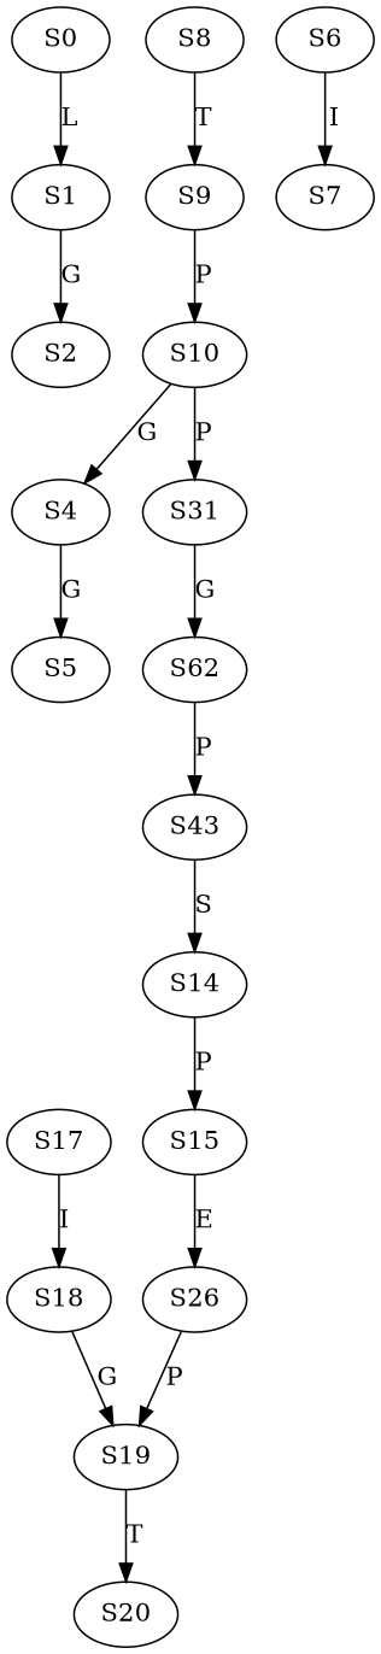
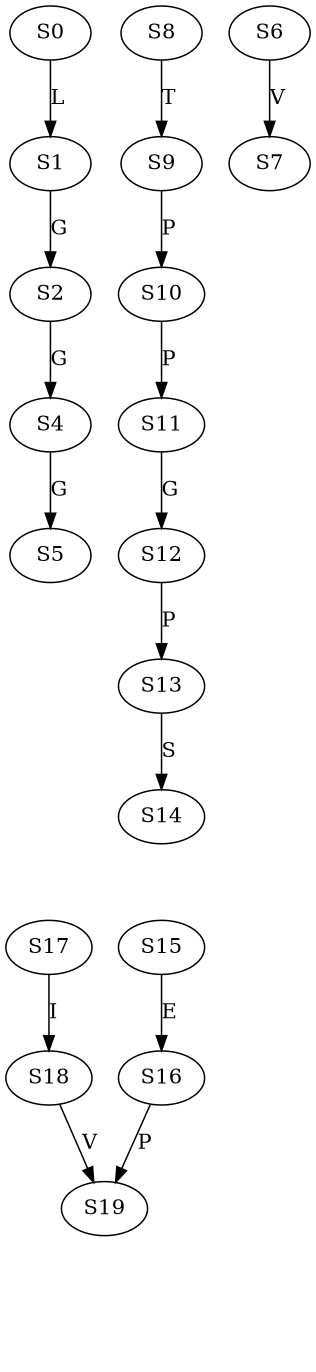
  strict digraph {
    S0
    S1
    S2
    S4
    S5
    S6
    S7
    S8
    S9
    S10
-   S11 [label=S31]
-   S12 [label=S62]
-   S13 [label=S43]
+   S11
+   S12
+   S13
    S14
    S15
-   S16 [label=S26]
+   S16
    S19
    S17
    S18
-   S20
    S0 -> S1 [label=L]
    S1 -> S2 [label=G]
-   S10 -> S4 [label=G]
+   S2 -> S4 [label=G]
    S4 -> S5 [label=G]
-   S6 -> S7 [label=I]
+   S6 -> S7 [label=V]
    S8 -> S9 [label=T]
    S9 -> S10 [label=P]
    S10 -> S11 [label=P]
    S11 -> S12 [label=G]
    S12 -> S13 [label=P]
    S13 -> S14 [label=S]
-   S14 -> S15 [label=P]
    S15 -> S16 [label=E]
    S16 -> S19 [label=P]
-   S19 -> S20 [label=T]
    S17 -> S18 [label=I]
-   S18 -> S19 [label=G]
+   S18 -> S19 [label=V]
  }
